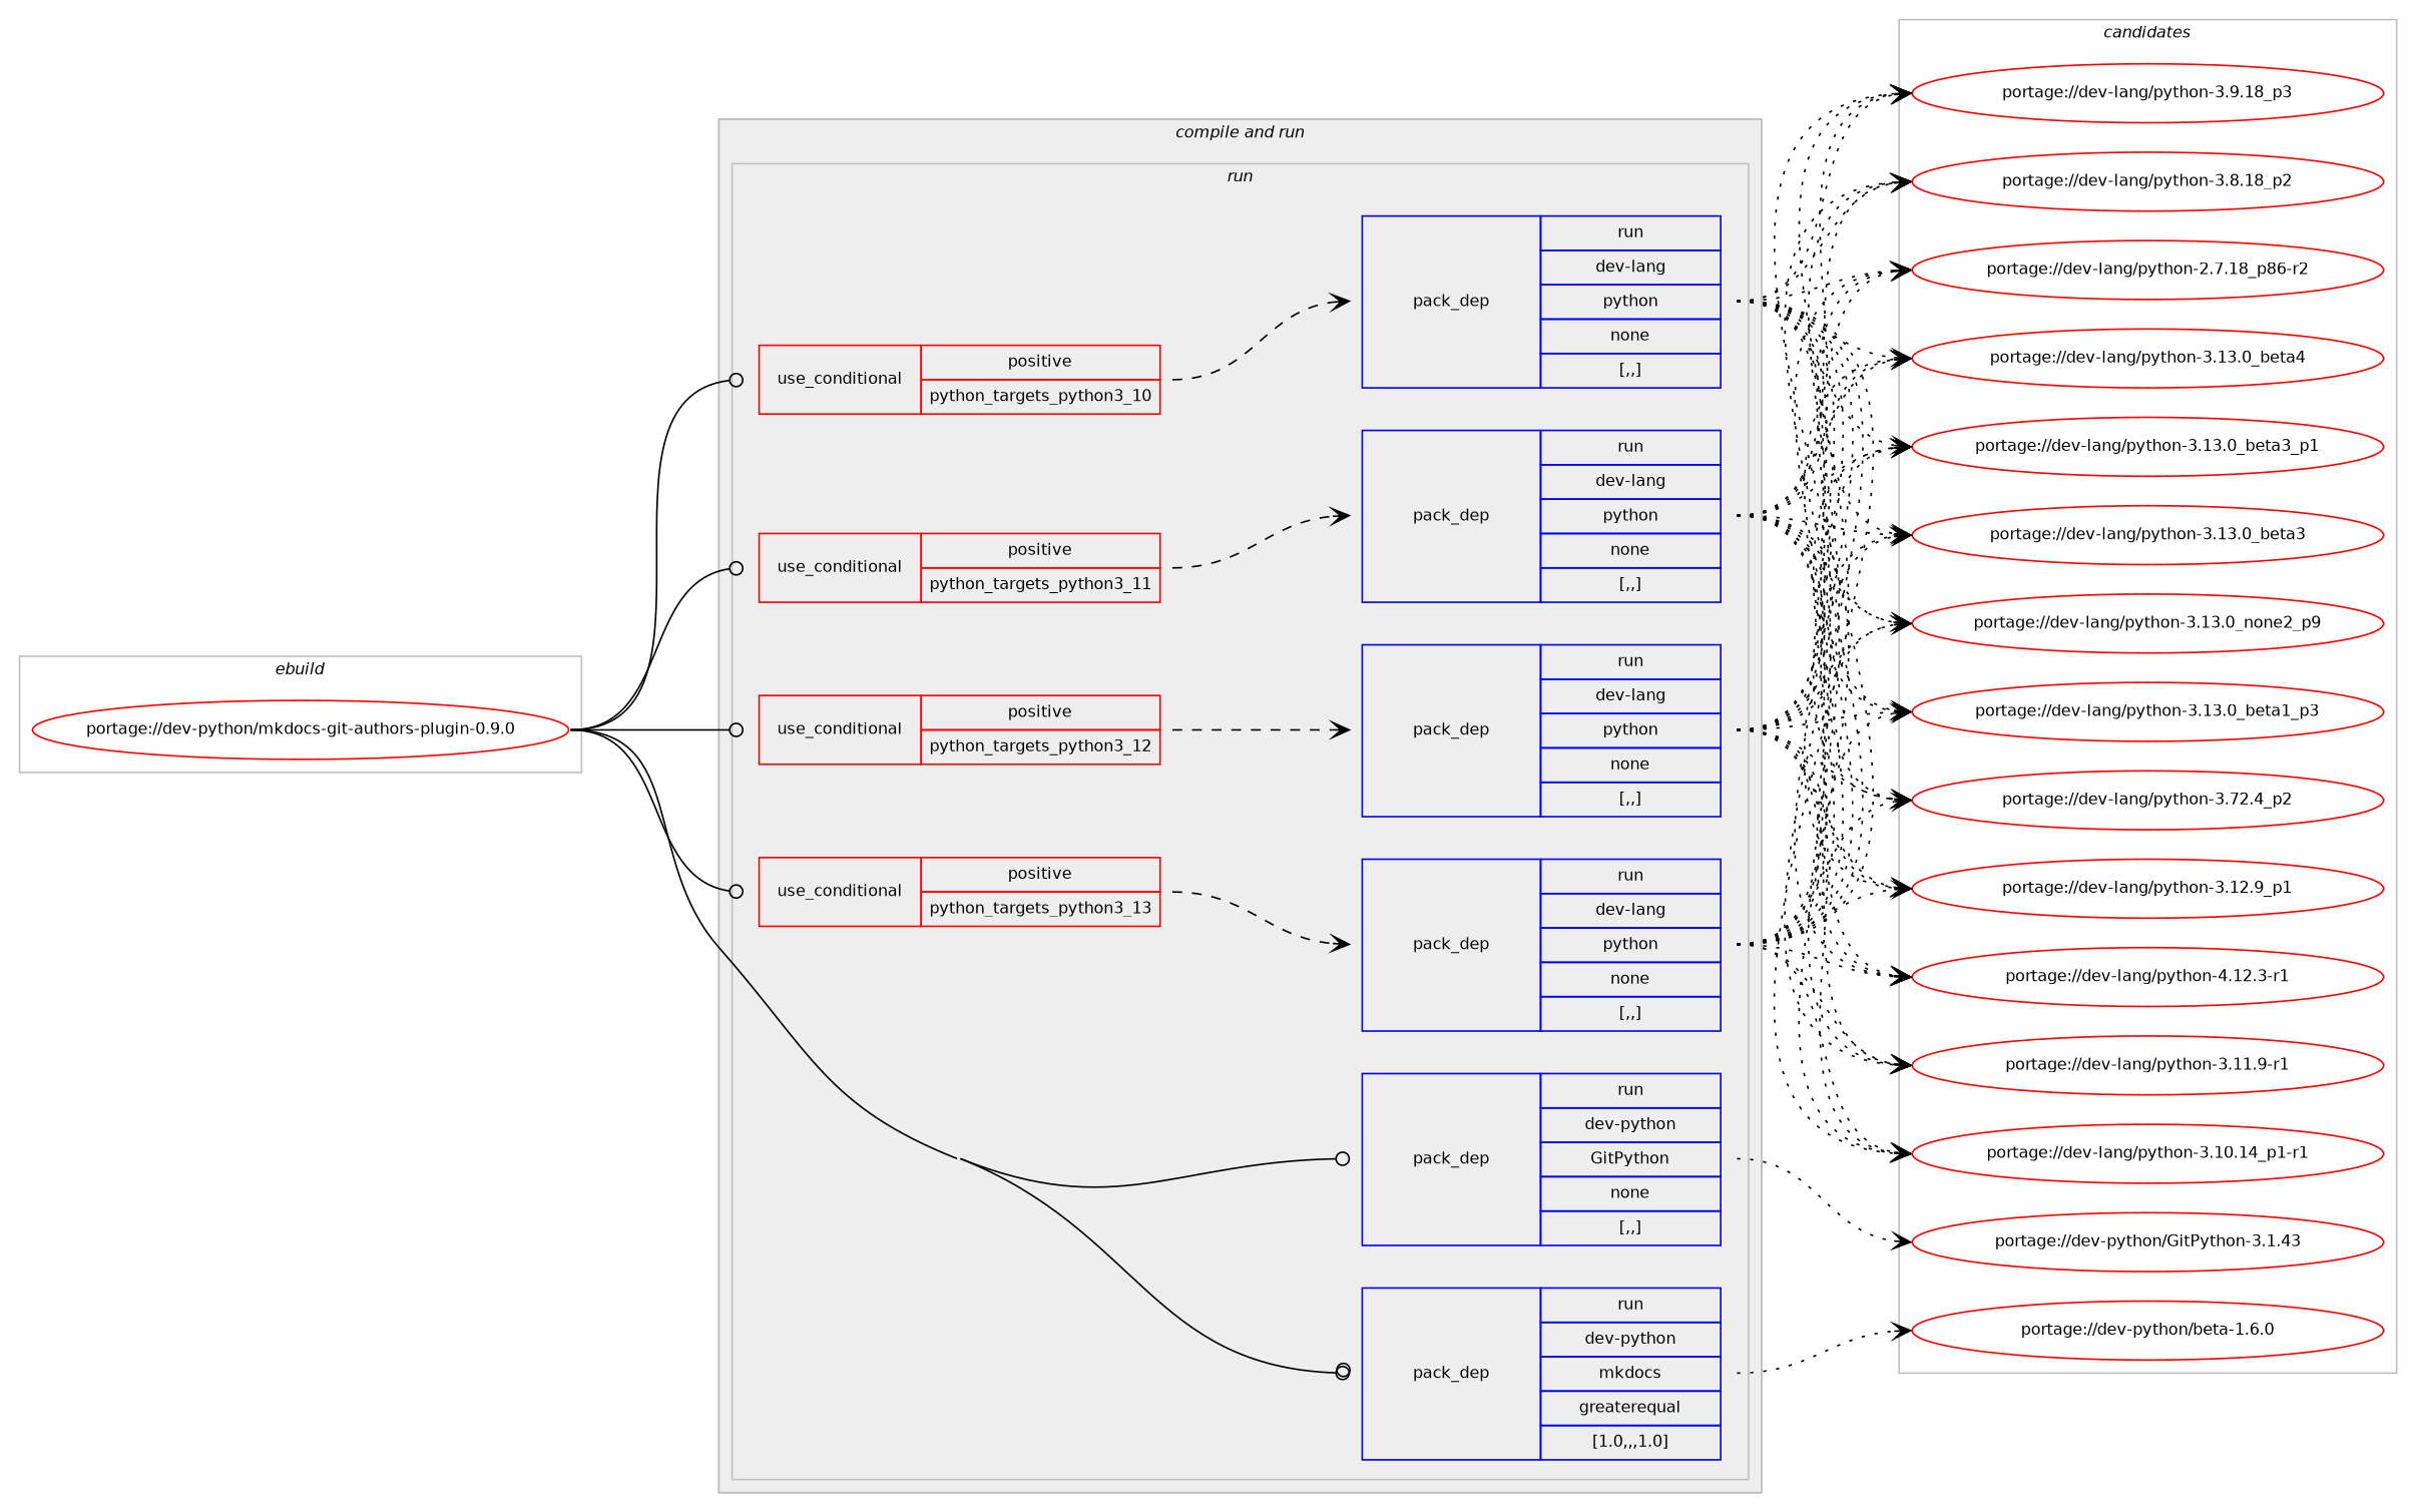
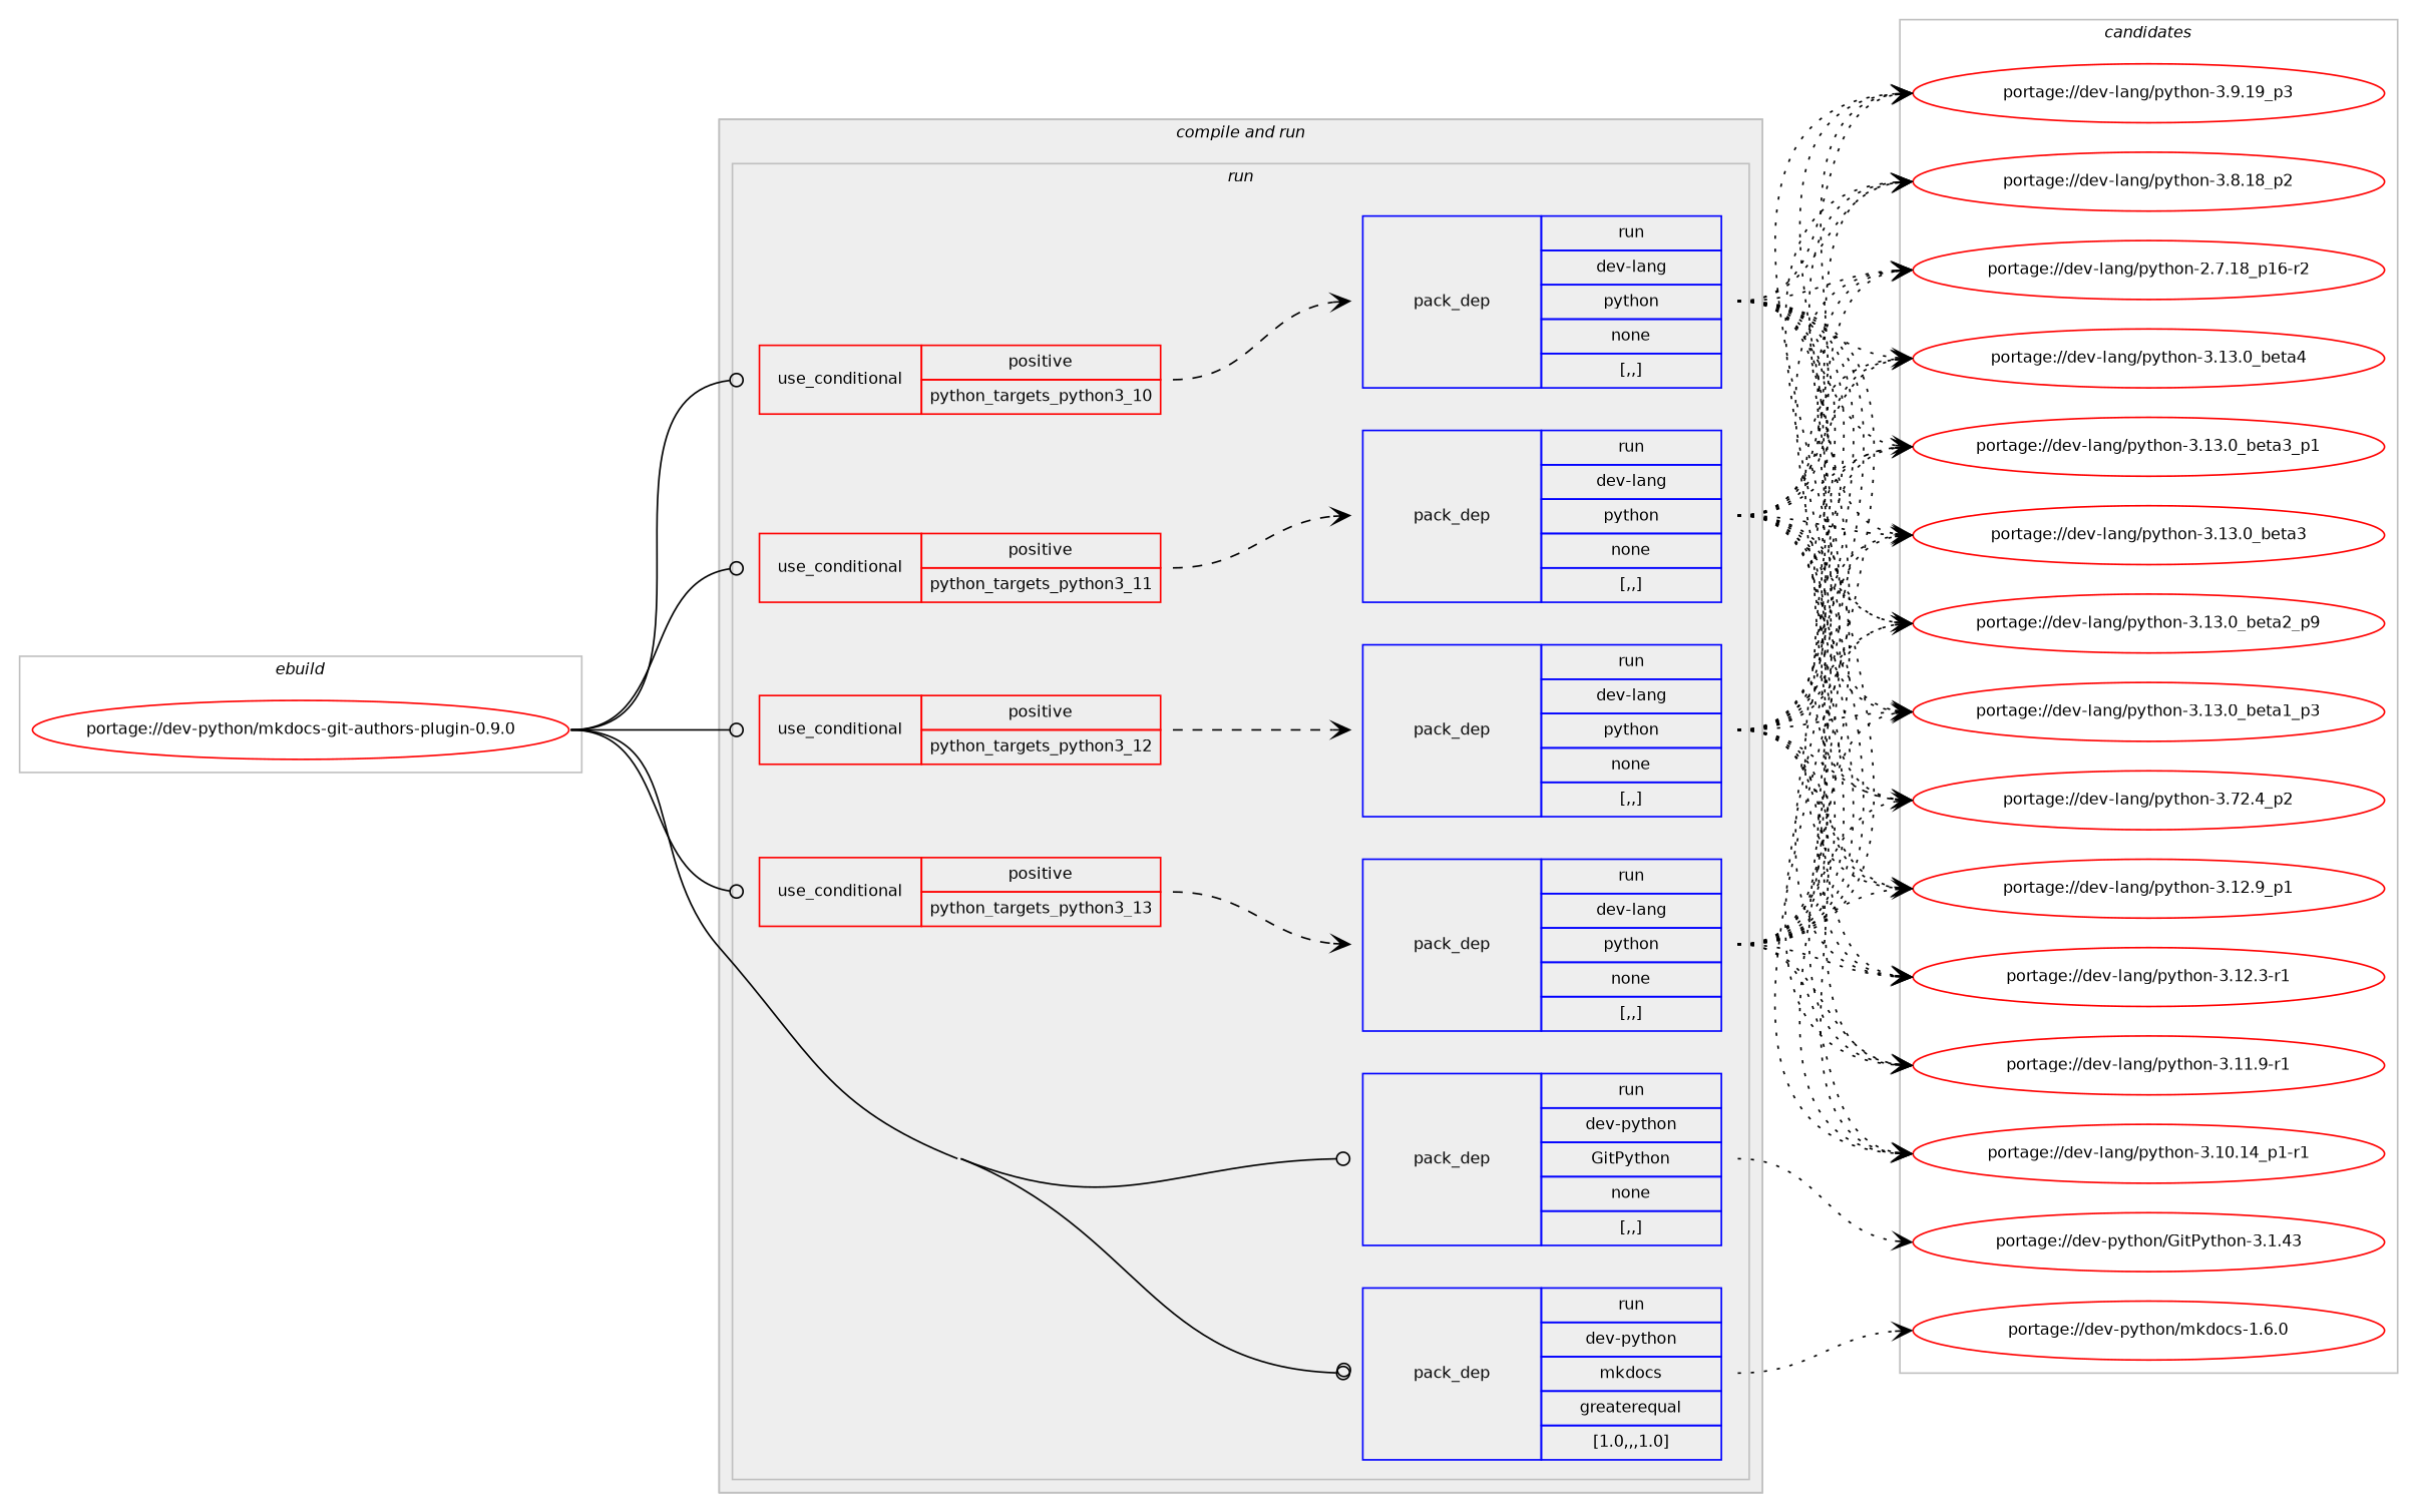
  digraph {
    compound=true
    concentrate=true
    fontname=Helvetica
    fontsize=10
    newrank=true
    rankdir=LR
    ranksep=1.5
    node [color=red fontname=Helvetica fontsize=10]
    edge [arrowhead=vee headport=w style=dotted tailport=e weight=100]
    n1 [label="portage://dev-python/mkdocs-git-authors-plugin-0.9.0" width=4]
    n2 [color=blue label=<<TABLE BORDER="0" CELLBORDER="1" CELLSPACING="0" CELLPADDING="4" WIDTH="220"><TR><TD ROWSPAN="6" CELLPADDING="30">pack_dep</TD></TR><TR><TD WIDTH="110">run</TD></TR><TR><TD>dev-lang</TD></TR><TR><TD>python</TD></TR><TR><TD>none</TD></TR><TR><TD>[,,]</TD></TR></TABLE>> shape=none]
    n3 [label=<<TABLE BORDER="0" CELLBORDER="1" CELLSPACING="0" CELLPADDING="4"><TR><TD ROWSPAN="3" CELLPADDING="10">use_conditional</TD></TR><TR><TD>positive</TD></TR><TR><TD>python_targets_python3_10</TD></TR></TABLE>> shape=none]
    n4 [color=blue label=<<TABLE BORDER="0" CELLBORDER="1" CELLSPACING="0" CELLPADDING="4" WIDTH="220"><TR><TD ROWSPAN="6" CELLPADDING="30">pack_dep</TD></TR><TR><TD WIDTH="110">run</TD></TR><TR><TD>dev-lang</TD></TR><TR><TD>python</TD></TR><TR><TD>none</TD></TR><TR><TD>[,,]</TD></TR></TABLE>> shape=none]
    n5 [label=<<TABLE BORDER="0" CELLBORDER="1" CELLSPACING="0" CELLPADDING="4"><TR><TD ROWSPAN="3" CELLPADDING="10">use_conditional</TD></TR><TR><TD>positive</TD></TR><TR><TD>python_targets_python3_11</TD></TR></TABLE>> shape=none]
    n6 [color=blue label=<<TABLE BORDER="0" CELLBORDER="1" CELLSPACING="0" CELLPADDING="4" WIDTH="220"><TR><TD ROWSPAN="6" CELLPADDING="30">pack_dep</TD></TR><TR><TD WIDTH="110">run</TD></TR><TR><TD>dev-lang</TD></TR><TR><TD>python</TD></TR><TR><TD>none</TD></TR><TR><TD>[,,]</TD></TR></TABLE>> shape=none]
    n7 [label=<<TABLE BORDER="0" CELLBORDER="1" CELLSPACING="0" CELLPADDING="4"><TR><TD ROWSPAN="3" CELLPADDING="10">use_conditional</TD></TR><TR><TD>positive</TD></TR><TR><TD>python_targets_python3_12</TD></TR></TABLE>> shape=none]
    n8 [color=blue label=<<TABLE BORDER="0" CELLBORDER="1" CELLSPACING="0" CELLPADDING="4" WIDTH="220"><TR><TD ROWSPAN="6" CELLPADDING="30">pack_dep</TD></TR><TR><TD WIDTH="110">run</TD></TR><TR><TD>dev-lang</TD></TR><TR><TD>python</TD></TR><TR><TD>none</TD></TR><TR><TD>[,,]</TD></TR></TABLE>> shape=none]
    n9 [label=<<TABLE BORDER="0" CELLBORDER="1" CELLSPACING="0" CELLPADDING="4"><TR><TD ROWSPAN="3" CELLPADDING="10">use_conditional</TD></TR><TR><TD>positive</TD></TR><TR><TD>python_targets_python3_13</TD></TR></TABLE>> shape=none]
    n10 [color=blue label=<<TABLE BORDER="0" CELLBORDER="1" CELLSPACING="0" CELLPADDING="4" WIDTH="220"><TR><TD ROWSPAN="6" CELLPADDING="30">pack_dep</TD></TR><TR><TD WIDTH="110">run</TD></TR><TR><TD>dev-python</TD></TR><TR><TD>GitPython</TD></TR><TR><TD>none</TD></TR><TR><TD>[,,]</TD></TR></TABLE>> shape=none]
    n11 [color=blue label=<<TABLE BORDER="0" CELLBORDER="1" CELLSPACING="0" CELLPADDING="4" WIDTH="220"><TR><TD ROWSPAN="6" CELLPADDING="30">pack_dep</TD></TR><TR><TD WIDTH="110">run</TD></TR><TR><TD>dev-python</TD></TR><TR><TD>mkdocs</TD></TR><TR><TD>greaterequal</TD></TR><TR><TD>[1.0,,,1.0]</TD></TR></TABLE>> shape=none]
    n12 [label="portage://dev-lang/python-3.13.0_beta4" width=4]
    n13 [label="portage://dev-lang/python-3.13.0_beta3_p1" width=4]
    n14 [label="portage://dev-lang/python-3.13.0_beta3" width=4]
-   n15 [label="portage://dev-lang/python-3.13.0_none2_p9" width=4]
+   n15 [label="portage://dev-lang/python-3.13.0_beta2_p9" width=4]
    n16 [label="portage://dev-lang/python-3.13.0_beta1_p3" width=4]
    n17 [label="portage://dev-lang/python-3.72.4_p2" width=4]
    n18 [label="portage://dev-lang/python-3.12.9_p1" width=4]
-   n19 [label="portage://dev-lang/python-4.12.3-r1" width=4]
+   n19 [label="portage://dev-lang/python-3.12.3-r1" width=4]
    n20 [label="portage://dev-lang/python-3.11.9-r1" width=4]
    n21 [label="portage://dev-lang/python-3.10.14_p1-r1" width=4]
-   n22 [label="portage://dev-lang/python-3.9.18_p3" width=4]
+   n22 [label="portage://dev-lang/python-3.9.19_p3" width=4]
    n23 [label="portage://dev-lang/python-3.8.18_p2" width=4]
-   n24 [label="portage://dev-lang/python-2.7.18_p86-r2" width=4]
+   n24 [label="portage://dev-lang/python-2.7.18_p16-r2" width=4]
    n25 [label="portage://dev-python/GitPython-3.1.43" width=4]
-   n26 [label="portage://dev-python/beta-1.6.0" width=4]
+   n26 [label="portage://dev-python/mkdocs-1.6.0" width=4]
    subgraph cluster_1 {
      color=gray
      label=<<i>ebuild</i>>
      n1
    }
    subgraph cluster_2 {
      color=gray
      label=<<i>dependencies</i>>
      subgraph cluster_3 {
        color=gray
        fillcolor="#eeeeee"
        label=<<i>compile</i>>
        style=filled
      }
      subgraph cluster_4 {
        color=gray
        fillcolor="#eeeeee"
        label=<<i>compile and run</i>>
        style=filled
      }
      subgraph cluster_5 {
        color=gray
        fillcolor="#eeeeee"
        label=<<i>run</i>>
        style=filled
        subgraph sub_6 {
          color=gray
          fillcolor="#eeeeee"
          label=<<i>run</i>>
          style=filled
          n3
          subgraph sub_7 {
            color=gray
            fillcolor="#eeeeee"
            label=<<i>run</i>>
            style=filled
            n2
          }
        }
        subgraph sub_8 {
          color=gray
          fillcolor="#eeeeee"
          label=<<i>run</i>>
          style=filled
          n5
          subgraph sub_9 {
            color=gray
            fillcolor="#eeeeee"
            label=<<i>run</i>>
            style=filled
            n4
          }
        }
        subgraph sub_10 {
          color=gray
          fillcolor="#eeeeee"
          label=<<i>run</i>>
          style=filled
          n7
          subgraph sub_11 {
            color=gray
            fillcolor="#eeeeee"
            label=<<i>run</i>>
            style=filled
            n6
          }
        }
        subgraph sub_12 {
          color=gray
          fillcolor="#eeeeee"
          label=<<i>run</i>>
          style=filled
          n9
          subgraph sub_13 {
            color=gray
            fillcolor="#eeeeee"
            label=<<i>run</i>>
            style=filled
            n8
          }
        }
        subgraph sub_14 {
          color=gray
          fillcolor="#eeeeee"
          label=<<i>run</i>>
          style=filled
          n10
        }
        subgraph sub_15 {
          color=gray
          fillcolor="#eeeeee"
          label=<<i>run</i>>
          style=filled
          n11
        }
      }
    }
    subgraph cluster_16 {
      color=gray
      label=<<i>candidates</i>>
      rank=same
      subgraph sub_17 {
        color=black
        label=<<i>candidates</i>>
        nodesep=1
        rank=same
        n12
        n13
        n14
        n15
        n16
        n17
        n18
        n19
        n20
        n21
        n22
        n23
        n24
      }
      subgraph sub_18 {
        color=black
        label=<<i>candidates</i>>
        nodesep=1
        rank=same
        n12
        n13
        n14
        n15
        n16
        n17
        n18
        n19
        n20
        n21
        n22
        n23
        n24
      }
      subgraph sub_19 {
        color=black
        label=<<i>candidates</i>>
        nodesep=1
        rank=same
        n12
        n13
        n14
        n15
        n16
        n17
        n18
        n19
        n20
        n21
        n22
        n23
        n24
      }
      subgraph sub_20 {
        color=black
        label=<<i>candidates</i>>
        nodesep=1
        rank=same
        n12
        n13
        n14
        n15
        n16
        n17
        n18
        n19
        n20
        n21
        n22
        n23
        n24
      }
      subgraph sub_21 {
        color=black
        label=<<i>candidates</i>>
        nodesep=1
        rank=same
        n25
      }
      subgraph sub_22 {
        color=black
        label=<<i>candidates</i>>
        nodesep=1
        rank=same
        n26
      }
    }
    n1 -> n3 [arrowhead=odot style=solid weight=20]
    n1 -> n5 [arrowhead=odot style=solid weight=20]
    n1 -> n7 [arrowhead=odot style=solid weight=20]
    n1 -> n9 [arrowhead=odot style=solid weight=20]
    n1 -> n10 [arrowhead=odot style=solid weight=20]
    n1 -> n11 [arrowhead=odot style=solid weight=20]
    n2 -> n12
    n2 -> n13
    n2 -> n14
    n2 -> n15
    n2 -> n16
    n2 -> n17
    n2 -> n18
    n2 -> n19
    n2 -> n20
    n2 -> n21
    n2 -> n22
    n2 -> n23
    n2 -> n24
    n3 -> n2 [style=dashed weight=20]
    n4 -> n12
    n4 -> n13
    n4 -> n14
    n4 -> n15
    n4 -> n16
    n4 -> n17
    n4 -> n18
    n4 -> n19
    n4 -> n20
    n4 -> n21
    n4 -> n22
    n4 -> n23
    n4 -> n24
    n5 -> n4 [style=dashed weight=20]
    n6 -> n12
    n6 -> n13
    n6 -> n14
    n6 -> n15
    n6 -> n16
    n6 -> n17
    n6 -> n18
    n6 -> n19
    n6 -> n20
    n6 -> n21
    n6 -> n22
    n6 -> n23
    n6 -> n24
    n7 -> n6 [style=dashed weight=20]
    n8 -> n12
    n8 -> n13
    n8 -> n14
    n8 -> n15
    n8 -> n16
    n8 -> n17
    n8 -> n18
    n8 -> n19
    n8 -> n20
    n8 -> n21
    n8 -> n22
    n8 -> n23
    n8 -> n24
    n9 -> n8 [style=dashed weight=20]
    n10 -> n25
    n11 -> n26
  }
